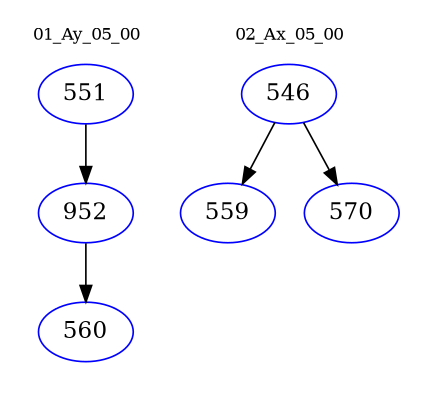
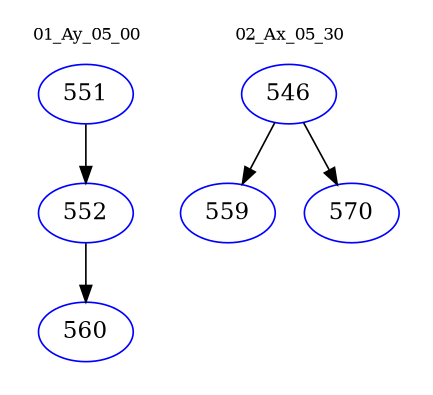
  digraph {
    node [color=blue]
    edge [color=black]
-   n1 [label=952]
+   n1 [label=552]
    n2 [label=551]
    n3 [label=560]
    n4 [label=546]
    n5 [label=559]
    n6 [label=570]
    subgraph cluster_1 {
      color=white
      fontsize=10
      label="01_Ay_05_00"
      n1
      n2
      n3
    }
    subgraph cluster_2 {
      color=white
      fontsize=10
-     label="02_Ax_05_00"
+     label="02_Ax_05_30"
      n4
      n5
      n6
    }
    n1 -> n3
    n2 -> n1
    n4 -> n5
    n4 -> n6
  }
